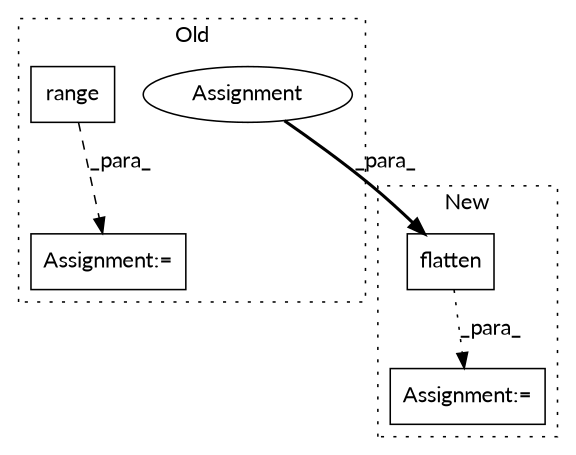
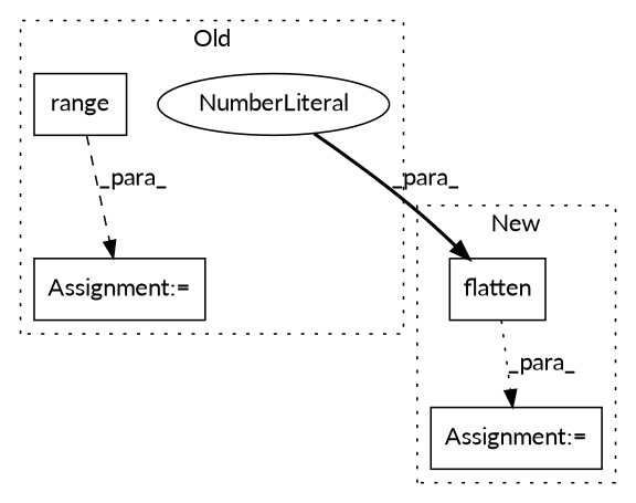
  digraph {
    fontname=Lato
    node [a=32 fontname=Lato shape=box]
    edge [arrowhead=normal fontname=Lato]
    n1 [l="6,1" label=range s="4824,4832"]
    n2 [a=7 l="57,2" label="Assignment:=" s="4759,4833"]
-   n3 [a=34 l=2 label=Assignment s=4830 shape=ellipse]
+   n3 [a=34 l=2 label=NumberLiteral s=4830 shape=ellipse]
    n4 [l=9 label=flatten s=5439]
    n5 [a=7 l=1 label="Assignment:=" s=5401]
    subgraph cluster_1 {
      label=Old
      style=dotted
      n1
      n2
      n3
    }
    subgraph cluster_2 {
      label=New
      style=dotted
      n4
      n5
    }
    n1 -> n2 [label=_para_ style=dashed]
    n3 -> n4 [label=_para_ style=bold]
    n4 -> n5 [label=_para_ style=dotted]
  }
